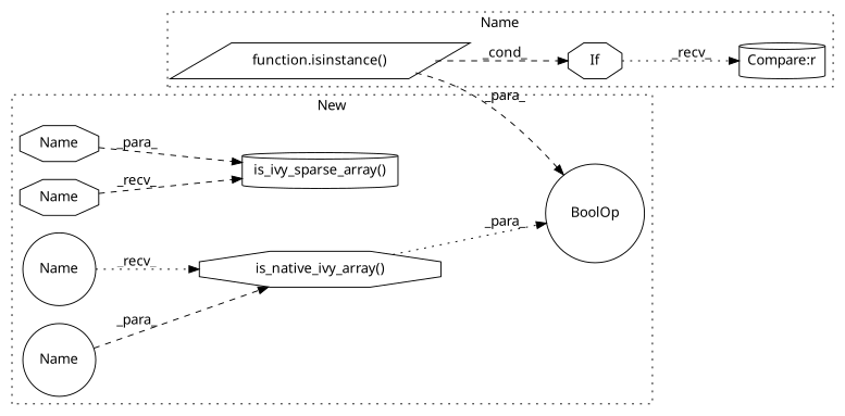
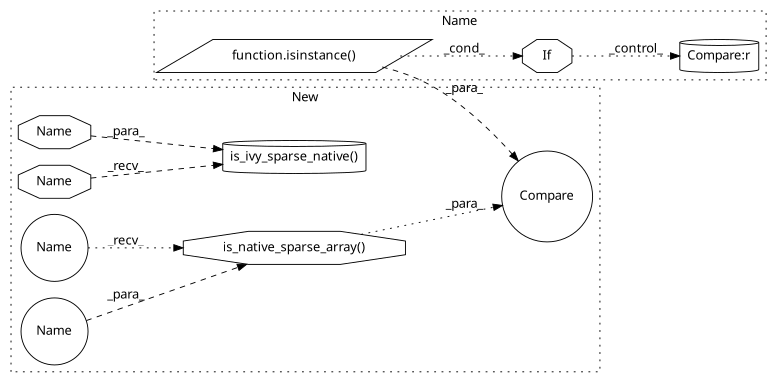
  digraph {
    fontname="Noto Sans"
    rankdir=LR
    node [a=87 fontname="Noto Sans" l=1 s=468 shape=octagon]
    edge [fontname="Noto Sans" style=dashed]
    n1 [a=75 l="11,1" label="function.isinstance()" s="533,562" shape=parallelogram]
    n2 [a=40 l=28 label="Compare:r" s=826 shape=cylinder]
    n3 [a=96 l=0 label=If s=533]
-   n4 [a=75 l="24,1" label="is_ivy_sparse_array()" s="468,493" shape=cylinder]
-   n5 [a=72 l=59 label=BoolOp shape=circle]
-   n6 [a=75 l="27,1" label="is_native_ivy_array()" s="498,526"]
+   n4 [a=75 l="24,1" label="is_ivy_sparse_native()" s="468,493" shape=cylinder]
+   n5 [a=72 l=59 label=Compare shape=circle]
+   n6 [a=75 l="27,1" label="is_native_sparse_array()" s="498,526"]
    n7 [label=Name s=492]
    n8 [label=Name s=525 shape=circle]
    n9 [l=3 label=Name]
    n10 [l=3 label=Name s=498 shape=circle]
    subgraph cluster_1 {
      label=Name
      style=dotted
      n1
      n2
      n3
    }
    subgraph cluster_2 {
      label=New
      style=dotted
      n4
      n5
      n6
      n7
      n8
      n9
      n10
    }
-   n1 -> n3 [label=_cond_]
+   n1 -> n3 [label=_cond_ style=dotted]
    n1 -> n5 [label=_para_]
-   n3 -> n2 [label=_recv_ style=dotted]
+   n3 -> n2 [label=_control_ style=dotted]
    n6 -> n5 [label=_para_ style=dotted]
    n7 -> n4 [label=_para_]
    n8 -> n6 [label=_para_]
    n9 -> n4 [label=_recv_]
    n10 -> n6 [label=_recv_ style=dotted]
  }
